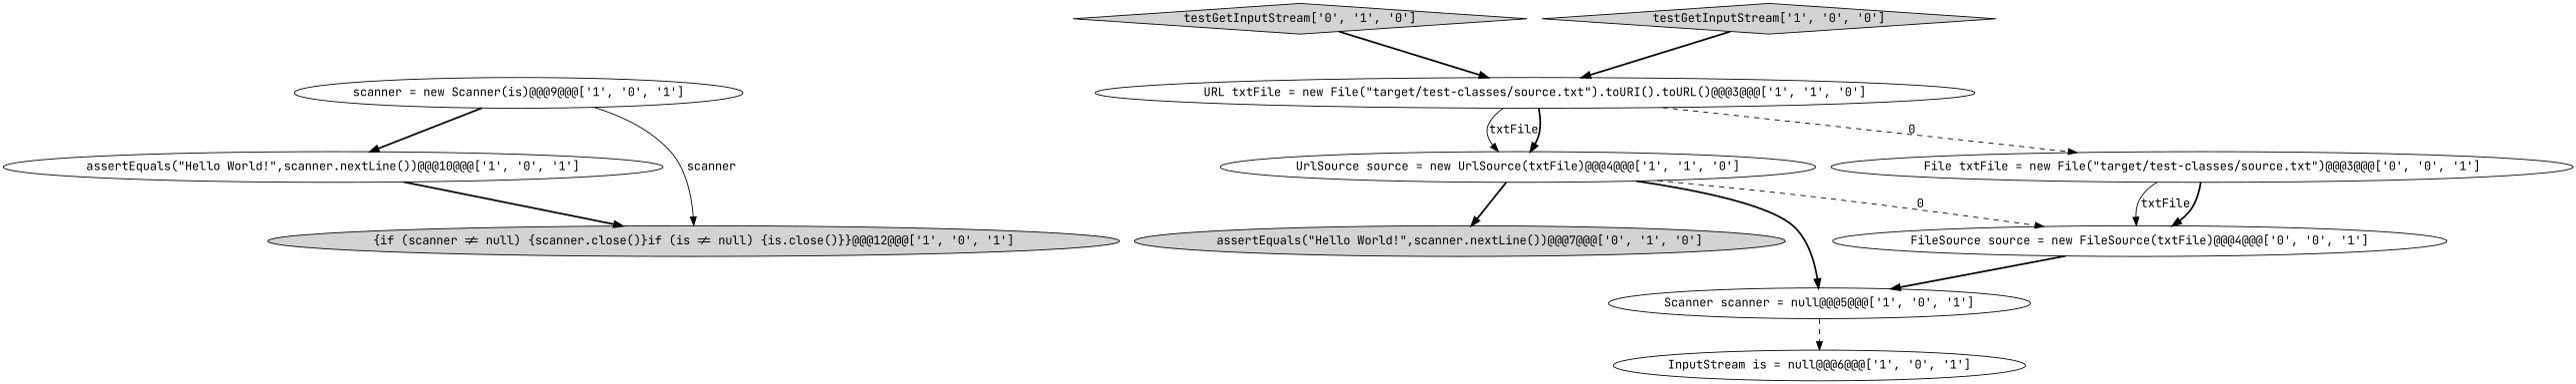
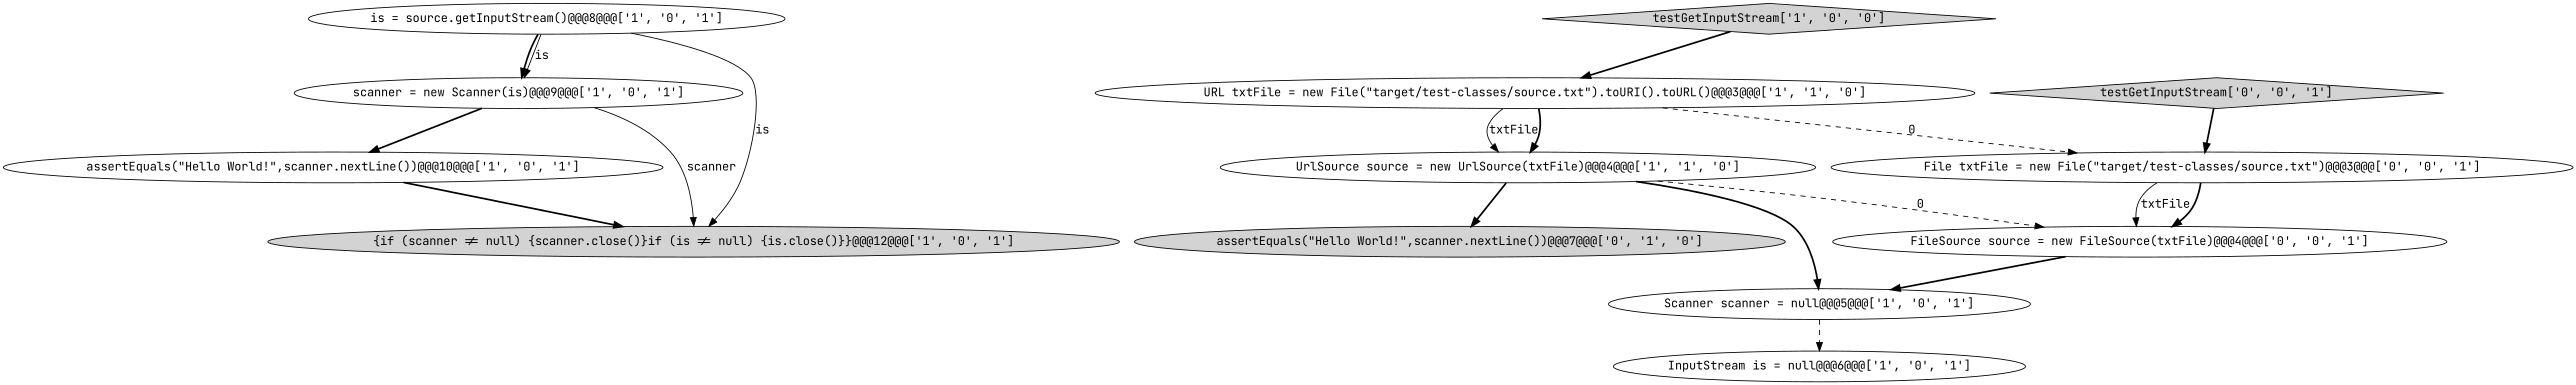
  digraph {
    fontname="JetBrains Mono"
    node [fillcolor=white fontname="JetBrains Mono" shape=ellipse style=filled]
    edge [fontname="JetBrains Mono" style=bold]
    n1 [label="scanner = new Scanner(is)@@@9@@@['1', '0', '1']"]
    n2 [label="assertEquals(\"Hello World!\",scanner.nextLine())@@@10@@@['1', '0', '1']"]
    n3 [fillcolor=lightgray label="{if (scanner != null) {scanner.close()}if (is != null) {is.close()}}@@@12@@@['1', '0', '1']"]
-   n4 [fillcolor=lightgray label="testGetInputStream['0', '1', '0']" shape=diamond]
    n5 [label="URL txtFile = new File(\"target/test-classes/source.txt\").toURI().toURL()@@@3@@@['1', '1', '0']"]
    n6 [label="UrlSource source = new UrlSource(txtFile)@@@4@@@['1', '1', '0']"]
    n7 [label="File txtFile = new File(\"target/test-classes/source.txt\")@@@3@@@['0', '0', '1']"]
    n8 [fillcolor=lightgray label="assertEquals(\"Hello World!\",scanner.nextLine())@@@7@@@['0', '1', '0']"]
    n9 [label="Scanner scanner = null@@@5@@@['1', '0', '1']"]
    n10 [label="InputStream is = null@@@6@@@['1', '0', '1']"]
    n11 [label="FileSource source = new FileSource(txtFile)@@@4@@@['0', '0', '1']"]
+   n12 [label="is = source.getInputStream()@@@8@@@['1', '0', '1']"]
    n13 [fillcolor=lightgray label="testGetInputStream['1', '0', '0']" shape=diamond]
+   n14 [fillcolor=lightgray label="testGetInputStream['0', '0', '1']" shape=diamond]
    n1 -> n2
    n1 -> n3 [label=scanner style=solid]
    n2 -> n3
-   n4 -> n5
    n5 -> n6 [label=txtFile style=solid]
    n5 -> n6
    n5 -> n7 [label=0 style=dashed]
    n6 -> n8
    n6 -> n9
    n6 -> n11 [label=0 style=dashed]
    n7 -> n11 [label=txtFile style=solid]
    n7 -> n11
    n9 -> n10 [style=dashed]
    n11 -> n9
+   n12 -> n1
+   n12 -> n1 [label=is style=solid]
+   n12 -> n3 [label=is style=solid]
    n13 -> n5
+   n14 -> n7
  }
